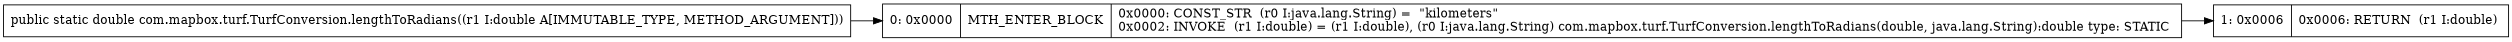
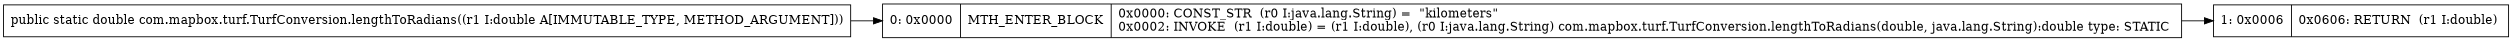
  digraph {
    rankdir=LR
    node [shape=record]
    n1 [label="{0\:\ 0x0000|MTH_ENTER_BLOCK\l|0x0000: CONST_STR  (r0 I:java.lang.String) =  \"kilometers\" \l0x0002: INVOKE  (r1 I:double) = (r1 I:double), (r0 I:java.lang.String) com.mapbox.turf.TurfConversion.lengthToRadians(double, java.lang.String):double type: STATIC \l}"]
-   n2 [label="{1\:\ 0x0006|0x0006: RETURN  (r1 I:double) \l}"]
+   n2 [label="{1\:\ 0x0006|0x0606: RETURN  (r1 I:double) \l}"]
    n3 [label="{public static double com.mapbox.turf.TurfConversion.lengthToRadians((r1 I:double A[IMMUTABLE_TYPE, METHOD_ARGUMENT])) }"]
    n1 -> n2
    n3 -> n1
  }
